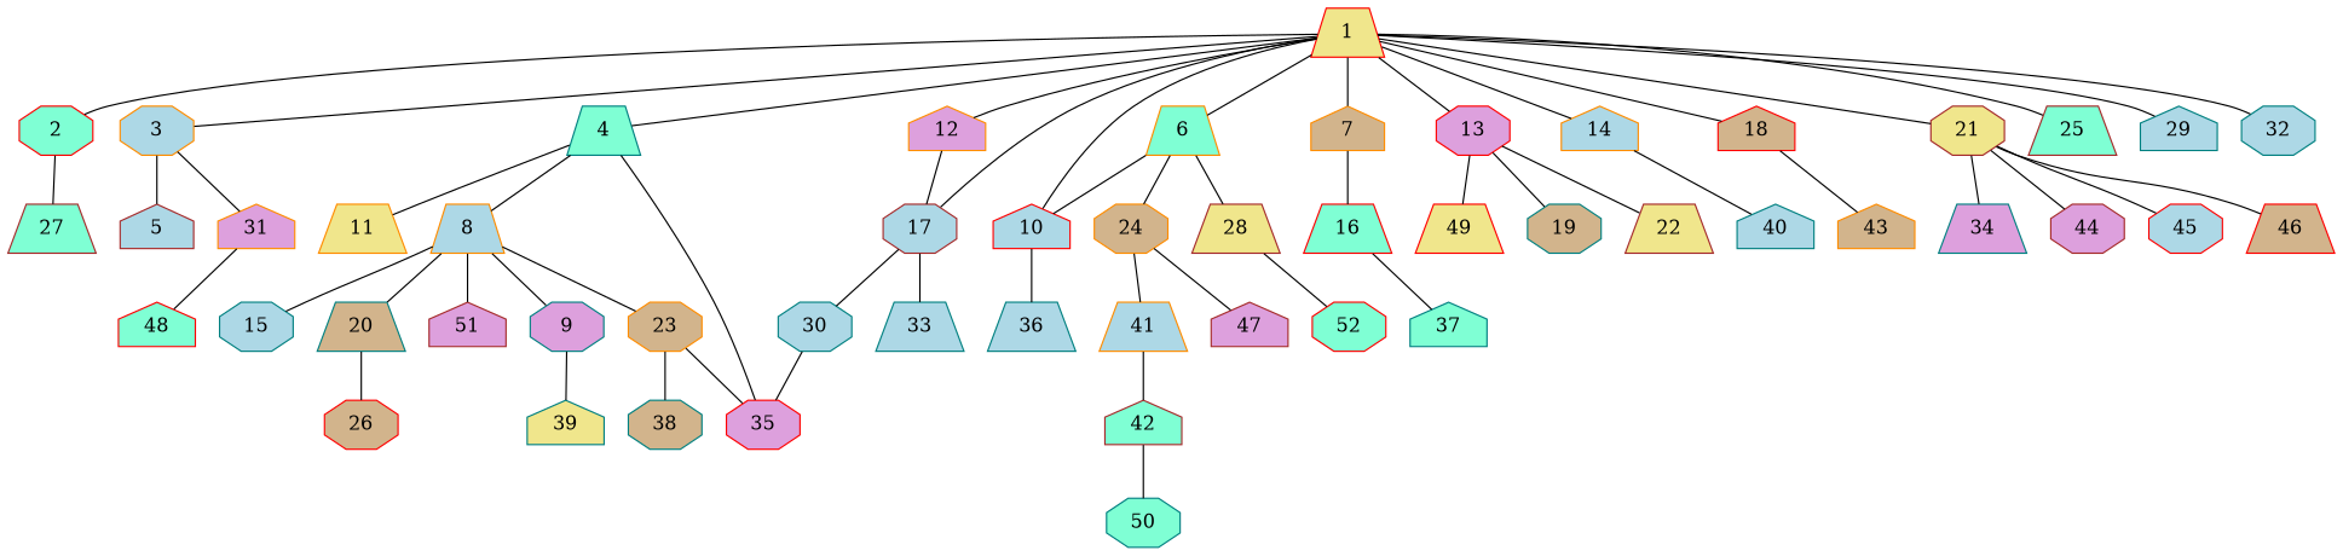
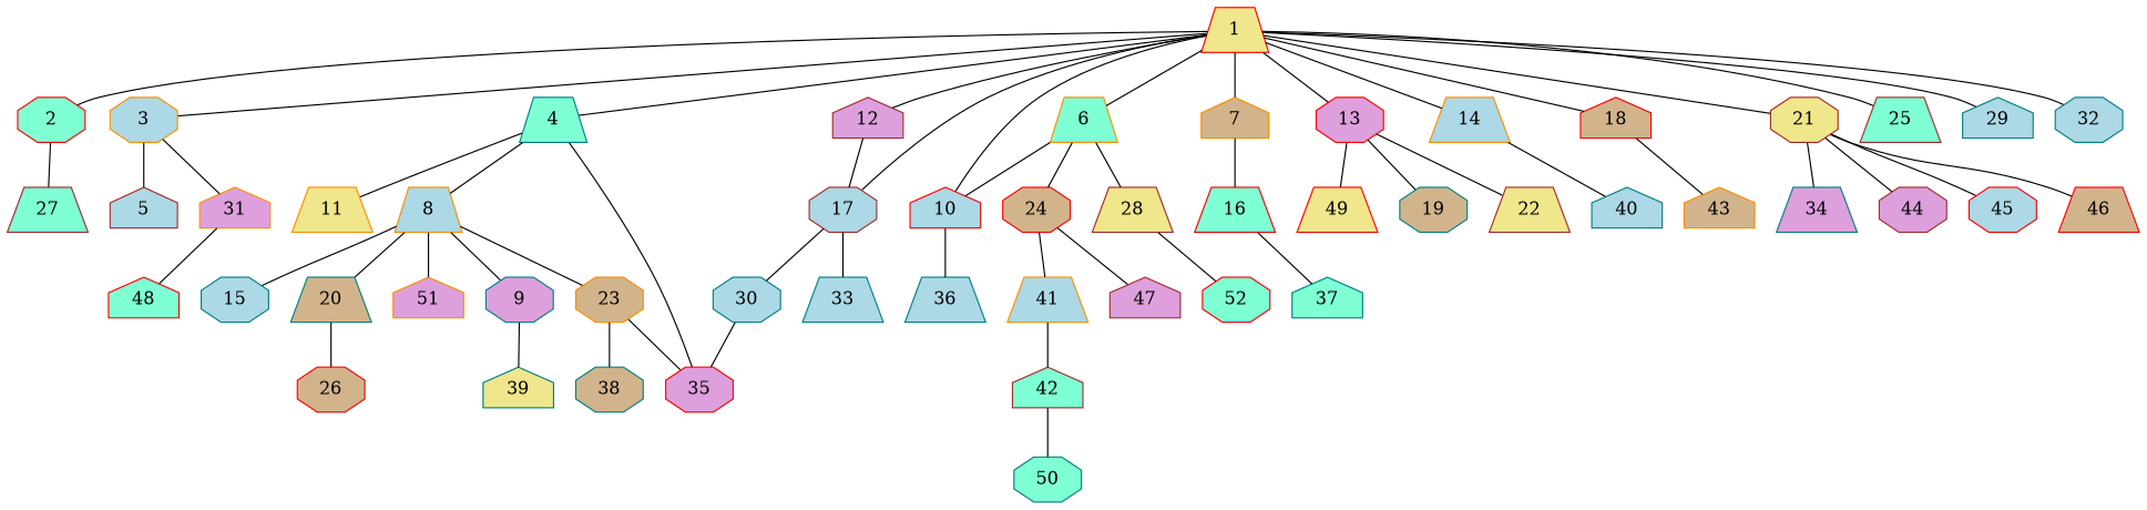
  graph {
    node [color=teal fillcolor=lightblue shape=octagon style=filled]
    edge [weight=1.0]
    1 [color=red fillcolor=khaki shape=trapezium]
    2 [color=red fillcolor=aquamarine]
    3 [color=darkorange]
    4 [fillcolor=aquamarine shape=trapezium]
    6 [color=darkorange fillcolor=aquamarine shape=trapezium]
    7 [color=darkorange fillcolor=tan shape=house]
    10 [color=red shape=house]
-   12 [color=darkorange fillcolor=plum shape=house]
+   12 [color=brown fillcolor=plum shape=house]
    13 [color=red fillcolor=plum]
-   14 [color=darkorange shape=house]
+   14 [color=darkorange shape=trapezium]
    17 [color=brown]
    18 [color=red fillcolor=tan shape=house]
    21 [color=brown fillcolor=khaki]
    25 [color=brown fillcolor=aquamarine shape=trapezium]
    29 [shape=house]
    32
    27 [color=brown fillcolor=aquamarine shape=trapezium]
    5 [color=brown shape=house]
    31 [color=darkorange fillcolor=plum shape=house]
    8 [color=darkorange shape=trapezium]
    11 [color=darkorange fillcolor=khaki shape=trapezium]
    35 [color=red fillcolor=plum]
-   24 [color=darkorange fillcolor=tan]
+   24 [color=red fillcolor=tan]
    28 [color=brown fillcolor=khaki shape=trapezium]
    16 [color=red fillcolor=aquamarine shape=trapezium]
    36 [shape=trapezium]
    19 [fillcolor=tan]
    22 [color=brown fillcolor=khaki shape=trapezium]
    49 [color=red fillcolor=khaki shape=trapezium]
    40 [shape=house]
    30
    33 [shape=trapezium]
    43 [color=darkorange fillcolor=tan shape=house]
    34 [fillcolor=plum shape=trapezium]
    44 [color=brown fillcolor=plum]
    45 [color=red]
    46 [color=red fillcolor=tan shape=trapezium]
    48 [color=red fillcolor=aquamarine shape=house]
    9 [fillcolor=plum]
    15
    20 [fillcolor=tan shape=trapezium]
    23 [color=darkorange fillcolor=tan]
-   51 [color=brown fillcolor=plum shape=house]
+   51 [color=darkorange fillcolor=plum shape=house]
    41 [color=darkorange shape=trapezium]
    47 [color=brown fillcolor=plum shape=house]
    52 [color=red fillcolor=aquamarine]
    37 [fillcolor=aquamarine shape=house]
    39 [fillcolor=khaki shape=house]
    26 [color=red fillcolor=tan]
    38 [fillcolor=tan]
    42 [color=brown fillcolor=aquamarine shape=house]
    50 [fillcolor=aquamarine]
    1 -- 2
    1 -- 3
    1 -- 4
    1 -- 6
    1 -- 7 [weight=7.0]
    1 -- 10
    1 -- 12
    1 -- 13
    1 -- 14
    1 -- 17
    1 -- 18
    1 -- 21
    1 -- 25
    1 -- 29
    1 -- 32
    2 -- 27
    3 -- 5 [weight=6.0]
    3 -- 31
    4 -- 8
    4 -- 11
    4 -- 35
    6 -- 10
    6 -- 24
    6 -- 28
    7 -- 16
    10 -- 36
    12 -- 17
    13 -- 19
    13 -- 22
    13 -- 49
    14 -- 40
    17 -- 30 [weight=2.0]
    17 -- 33
    18 -- 43
    21 -- 34
    21 -- 44
    21 -- 45
    21 -- 46
    31 -- 48
    8 -- 9
    8 -- 15 [weight=4.0]
    8 -- 20
    8 -- 23
    8 -- 51
    24 -- 41
    24 -- 47
    28 -- 52 [weight=2.0]
    16 -- 37
    30 -- 35
    9 -- 39
    20 -- 26
    23 -- 35
    23 -- 38
    41 -- 42
    42 -- 50 [weight=2.0]
  }
